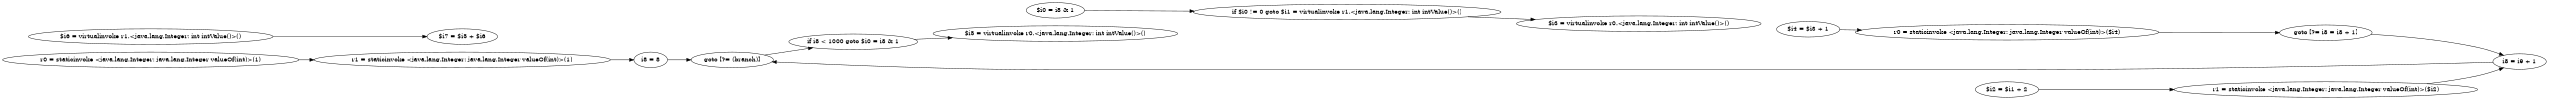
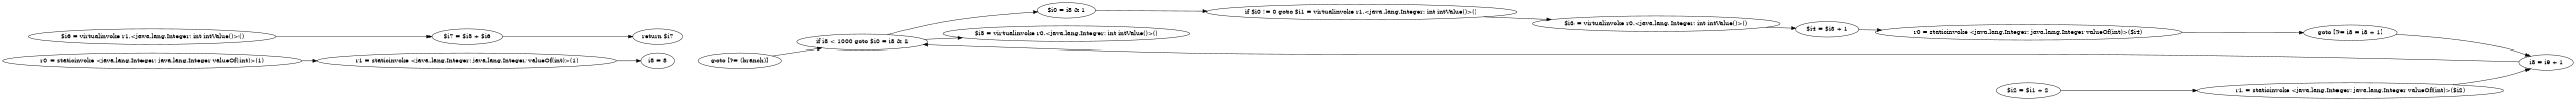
  digraph {
    rankdir=LR
    "r0 = staticinvoke <java.lang.Integer: java.lang.Integer valueOf(int)>(1)"
    "r1 = staticinvoke <java.lang.Integer: java.lang.Integer valueOf(int)>(1)"
    n3 [label="i8 = 8"]
    "goto [?= (branch)]"
    "if i8 < 1000 goto $i0 = i8 & 1"
    "$i0 = i8 & 1"
    "$i5 = virtualinvoke r0.<java.lang.Integer: int intValue()>()"
    "if $i0 != 0 goto $i1 = virtualinvoke r1.<java.lang.Integer: int intValue()>()"
    "$i3 = virtualinvoke r0.<java.lang.Integer: int intValue()>()"
    "$i4 = $i3 + 1"
    "r0 = staticinvoke <java.lang.Integer: java.lang.Integer valueOf(int)>($i4)"
    "goto [?= i8 = i8 + 1]"
    n13 [label="i8 = i9 + 1"]
    "$i2 = $i1 + 2"
    "r1 = staticinvoke <java.lang.Integer: java.lang.Integer valueOf(int)>($i2)"
    "$i6 = virtualinvoke r1.<java.lang.Integer: int intValue()>()"
    "$i7 = $i5 + $i6"
+   "return $i7"
    "r0 = staticinvoke <java.lang.Integer: java.lang.Integer valueOf(int)>(1)" -> "r1 = staticinvoke <java.lang.Integer: java.lang.Integer valueOf(int)>(1)"
    "r1 = staticinvoke <java.lang.Integer: java.lang.Integer valueOf(int)>(1)" -> n3
-   n3 -> "goto [?= (branch)]"
    "goto [?= (branch)]" -> "if i8 < 1000 goto $i0 = i8 & 1"
+   "if i8 < 1000 goto $i0 = i8 & 1" -> "$i0 = i8 & 1"
    "if i8 < 1000 goto $i0 = i8 & 1" -> "$i5 = virtualinvoke r0.<java.lang.Integer: int intValue()>()"
    "$i0 = i8 & 1" -> "if $i0 != 0 goto $i1 = virtualinvoke r1.<java.lang.Integer: int intValue()>()"
    "if $i0 != 0 goto $i1 = virtualinvoke r1.<java.lang.Integer: int intValue()>()" -> "$i3 = virtualinvoke r0.<java.lang.Integer: int intValue()>()"
+   "$i3 = virtualinvoke r0.<java.lang.Integer: int intValue()>()" -> "$i4 = $i3 + 1"
    "$i4 = $i3 + 1" -> "r0 = staticinvoke <java.lang.Integer: java.lang.Integer valueOf(int)>($i4)"
    "r0 = staticinvoke <java.lang.Integer: java.lang.Integer valueOf(int)>($i4)" -> "goto [?= i8 = i8 + 1]"
    "goto [?= i8 = i8 + 1]" -> n13
-   n13 -> "goto [?= (branch)]"
+   n13 -> "if i8 < 1000 goto $i0 = i8 & 1"
    "$i2 = $i1 + 2" -> "r1 = staticinvoke <java.lang.Integer: java.lang.Integer valueOf(int)>($i2)"
    "r1 = staticinvoke <java.lang.Integer: java.lang.Integer valueOf(int)>($i2)" -> n13
    "$i6 = virtualinvoke r1.<java.lang.Integer: int intValue()>()" -> "$i7 = $i5 + $i6"
+   "$i7 = $i5 + $i6" -> "return $i7"
  }
